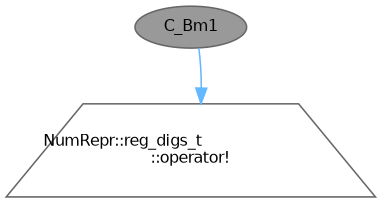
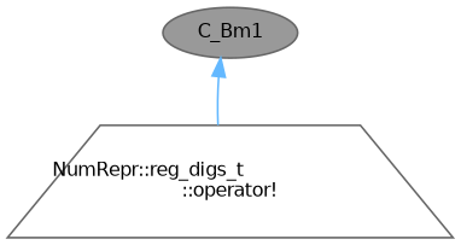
  digraph {
    rankdir=TB
    node [fontname=Helvetica fontsize=10 style=filled]
    n1 [color=gray40 fillcolor=grey60 fontcolor=black height=0.2 label=C_Bm1 shape=ellipse width=0.4]
    n2 [color=grey40 fillcolor=white height=0.2 label="NumRepr::reg_digs_t\l::operator!" shape=trapezium width=0.4]
-   n2 -> n1 [color=steelblue1 dir=back fontname=Helvetica fontsize=10 labelfontname=Helvetica labelfontsize=10 style=solid]
+   n1 -> n2 [color=steelblue1 dir=back fontname=Helvetica fontsize=10 labelfontname=Helvetica labelfontsize=10 style=solid]
  }
